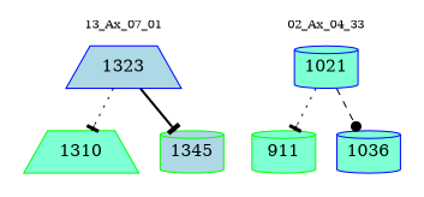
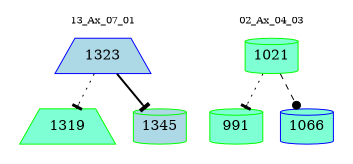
  digraph {
    node [color=blue fillcolor=aquamarine shape=cylinder style=filled]
    edge [arrowhead=tee color=black style=dotted]
    n1 [fillcolor=lightblue label=1323 shape=trapezium]
-   n2 [color=green label=1310 shape=trapezium]
+   n2 [color=green label=1319 shape=trapezium]
    n3 [color=green fillcolor=lightblue label=1345]
-   n4 [label=1021]
-   n5 [color=green label=911]
-   n6 [label=1036]
+   n4 [color=green label=1021]
+   n5 [color=green label=991]
+   n6 [label=1066]
    subgraph cluster_1 {
      color=white
      fontsize=10
      label="13_Ax_07_01"
      n1
      n2
      n3
    }
    subgraph cluster_2 {
      color=white
      fontsize=10
-     label="02_Ax_04_33"
+     label="02_Ax_04_03"
      n4
      n5
      n6
    }
    n1 -> n2
    n1 -> n3 [style=bold]
    n4 -> n5
    n4 -> n6 [arrowhead=dot style=dashed]
  }
